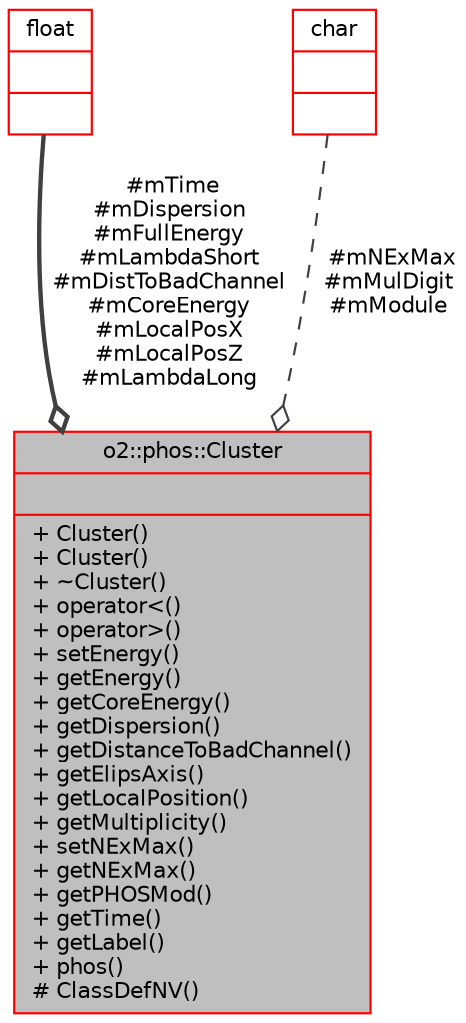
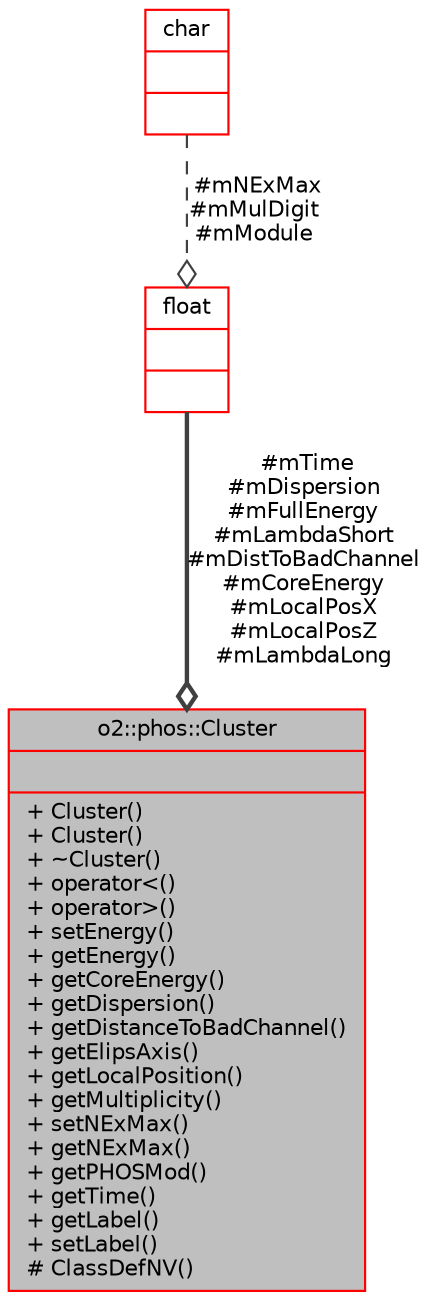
  digraph {
    node [color=red fontname=Helvetica fontsize=10 shape=record]
    edge [arrowhead=odiamond color=grey25 fontname=Helvetica fontsize=10 labelfontname=Helvetica labelfontsize=10]
-   n1 [fillcolor=grey75 fontcolor=black height=0.2 label="{o2::phos::Cluster\n||+ Cluster()\l+ Cluster()\l+ ~Cluster()\l+ operator\<()\l+ operator\>()\l+ setEnergy()\l+ getEnergy()\l+ getCoreEnergy()\l+ getDispersion()\l+ getDistanceToBadChannel()\l+ getElipsAxis()\l+ getLocalPosition()\l+ getMultiplicity()\l+ setNExMax()\l+ getNExMax()\l+ getPHOSMod()\l+ getTime()\l+ getLabel()\l+ phos()\l# ClassDefNV()\l}" style=filled width=0.4]
+   n1 [fillcolor=grey75 fontcolor=black height=0.2 label="{o2::phos::Cluster\n||+ Cluster()\l+ Cluster()\l+ ~Cluster()\l+ operator\<()\l+ operator\>()\l+ setEnergy()\l+ getEnergy()\l+ getCoreEnergy()\l+ getDispersion()\l+ getDistanceToBadChannel()\l+ getElipsAxis()\l+ getLocalPosition()\l+ getMultiplicity()\l+ setNExMax()\l+ getNExMax()\l+ getPHOSMod()\l+ getTime()\l+ getLabel()\l+ setLabel()\l# ClassDefNV()\l}" style=filled width=0.4]
    n2 [height=0.2 label="{float\n||}" width=0.4]
    n3 [height=0.2 label="{char\n||}" width=0.4]
    n2 -> n1 [label=" #mTime\n#mDispersion\n#mFullEnergy\n#mLambdaShort\n#mDistToBadChannel\n#mCoreEnergy\n#mLocalPosX\n#mLocalPosZ\n#mLambdaLong" style=bold]
-   n3 -> n1 [label=" #mNExMax\n#mMulDigit\n#mModule" style=dashed]
+   n3 -> n2 [label=" #mNExMax\n#mMulDigit\n#mModule" style=dashed]
  }
